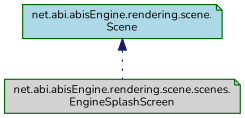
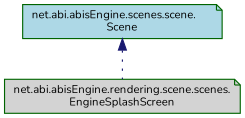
  digraph {
    fontname=Nunito
    node [color=darkgreen fontname=Nunito fontsize=10 shape=note style=filled]
    n1 [fillcolor=lightgrey fontcolor=black height=0.2 label="net.abi.abisEngine.rendering.scene.scenes.\lEngineSplashScreen" width=0.4]
-   n2 [fillcolor=lightblue height=0.2 label="net.abi.abisEngine.rendering.scene.\lScene" width=0.4]
+   n2 [fillcolor=lightblue height=0.2 label="net.abi.abisEngine.scenes.scene.\lScene" width=0.4]
    n2 -> n1 [color=midnightblue dir=back fontname=Nunito fontsize=10 labelfontname=Helvetica labelfontsize=10 style=dotted]
  }
